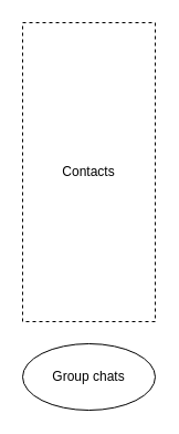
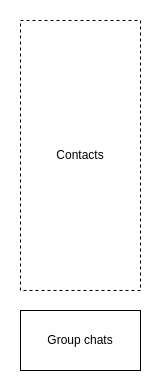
  <mxCell id="0" />
  <mxCell id="1" parent="0" />
  <mxCell id="2" value="Contacts" style="rounded=0;whiteSpace=wrap;html=1;dashed=1;" vertex="1" parent="1"><mxGeometry x="20" y="20" width="120" height="270" as="geometry" /></mxCell>
- <mxCell id="3" value="Group chats" style="ellipse;whiteSpace=wrap;html=1;" vertex="1" parent="1"><mxGeometry x="20" y="310" width="120" height="60" as="geometry" /></mxCell>
+ <mxCell id="3" value="Group chats" style="rounded=0;whiteSpace=wrap;html=1;" vertex="1" parent="1"><mxGeometry x="20" y="310" width="120" height="60" as="geometry" /></mxCell>
